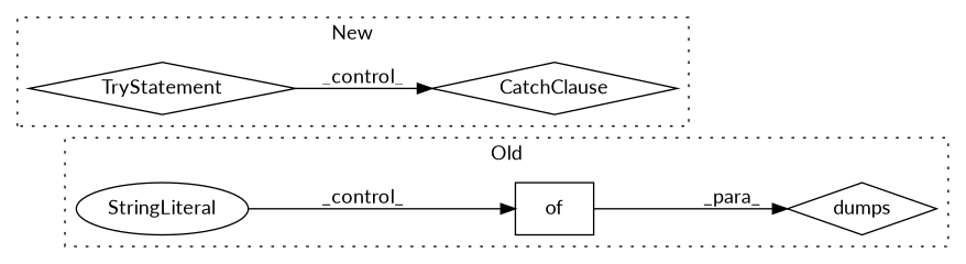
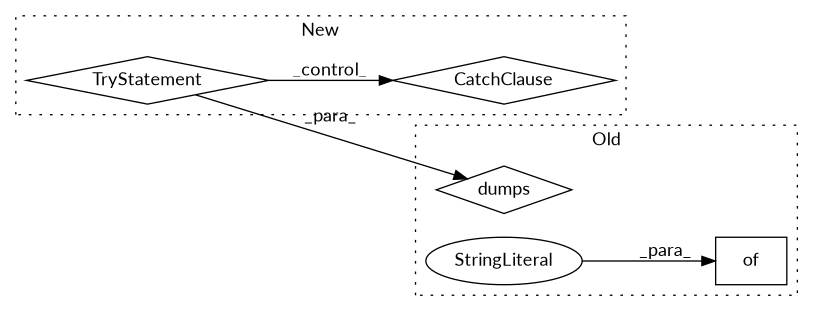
  digraph {
    fontname=Lato
    rankdir=LR
    node [a=32 fontname=Lato shape=diamond]
    edge [fontname=Lato]
    n1 [l="6,1" label=dumps s="2096,2123"]
    n2 [l="3,1" label=of s="2106,2122" shape=box]
    n3 [a=45 l=6 label=StringLiteral s=2109 shape=ellipse]
    n4 [a=12 l="11,2" label=CatchClause s="4850,5148"]
    n5 [a=54 l=4 label=TryStatement s=4594]
    subgraph cluster_1 {
      label=Old
      style=dotted
      n1
      n2
      n3
    }
    subgraph cluster_2 {
      label=New
      style=dotted
      n4
      n5
    }
-   n2 -> n1 [label=_para_]
-   n3 -> n2 [label=_control_]
+   n5 -> n1 [label=_para_]
+   n3 -> n2 [label=_para_]
    n5 -> n4 [label=_control_]
  }
